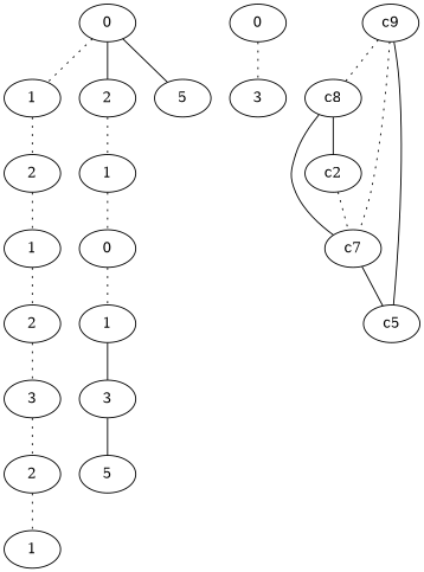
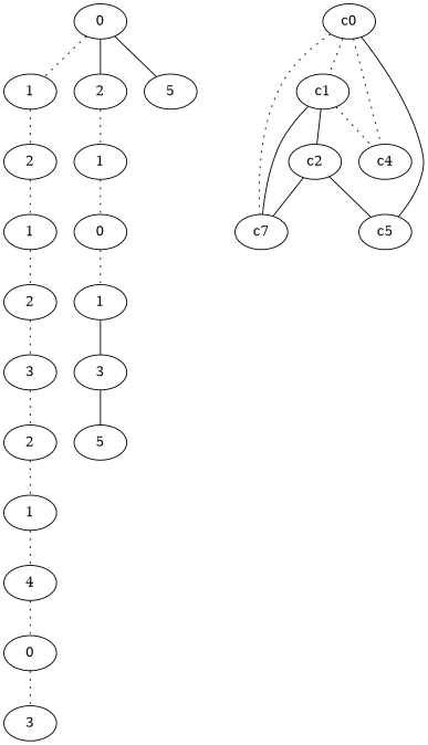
  graph {
    edge [style=dotted]
    n1 [label=0]
    n2 [label=1]
    n3 [label=2]
    n4 [label=5]
    n5 [label=2]
    n6 [label=1]
    n7 [label=1]
    n8 [label=2]
    n9 [label=3]
    n10 [label=2]
    n11 [label=1]
+   n12 [label=4]
    n13 [label=0]
    n14 [label=3]
    n15 [label=0]
    n16 [label=1]
    n17 [label=3]
    n18 [label=5]
-   c0 [label=c9]
-   c1 [label=c8]
+   c0
+   c1
    n21 [label=c7]
+   c4
    c5
    c2
    n1 -- n2
    n1 -- n3 [style=""]
    n1 -- n4 [style=""]
    n2 -- n5
    n3 -- n6
    n5 -- n7
    n6 -- n15
    n7 -- n8
    n8 -- n9
    n9 -- n10
    n10 -- n11
+   n11 -- n12
+   n12 -- n13
    n13 -- n14
    n15 -- n16
    n16 -- n17 [style=""]
    n17 -- n18 [style=""]
    c0 -- c1
    c0 -- n21
+   c0 -- c4
    c0 -- c5 [style=""]
    c1 -- n21 [style=""]
+   c1 -- c4
    c1 -- c2 [style=solid]
-   n21 -- c5 [style=""]
-   c2 -- n21
+   c2 -- c5 [style=""]
+   c2 -- n21 [style=solid]
  }
